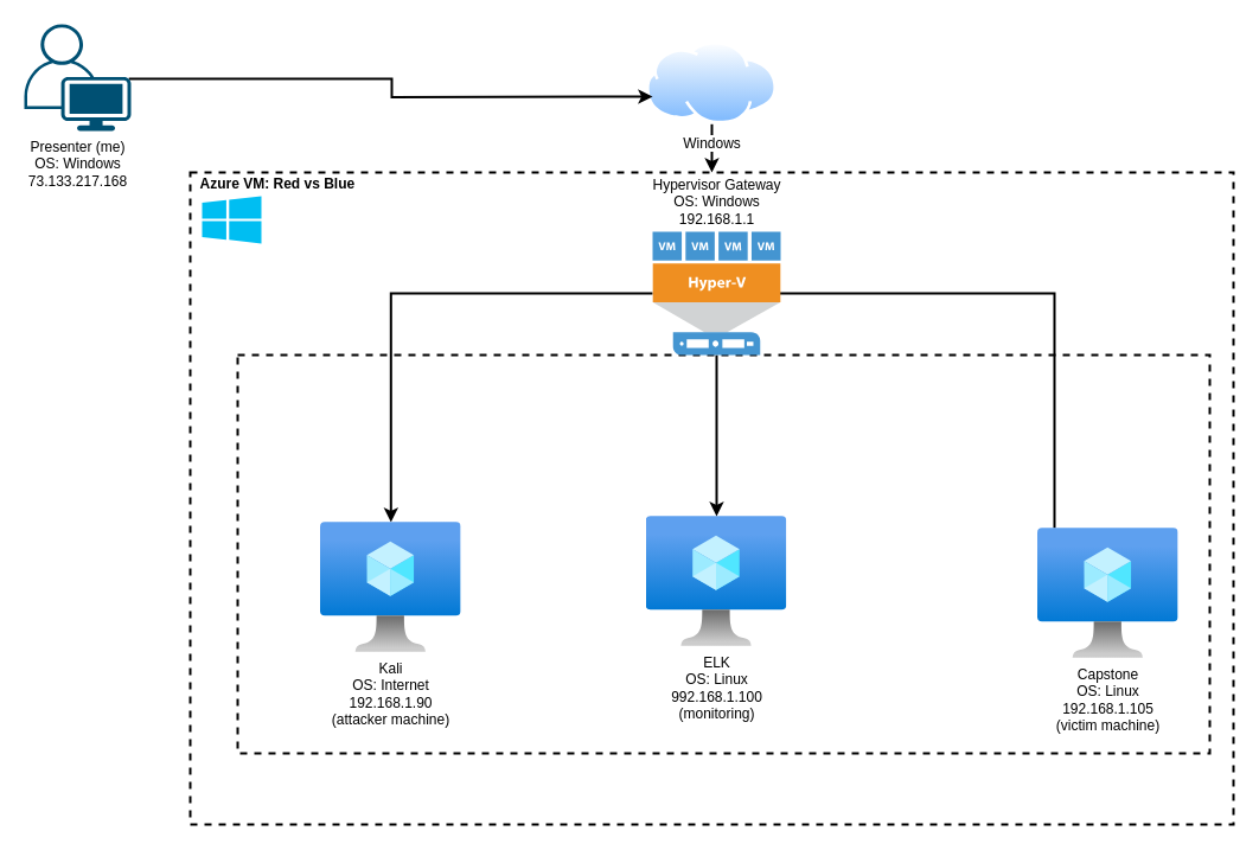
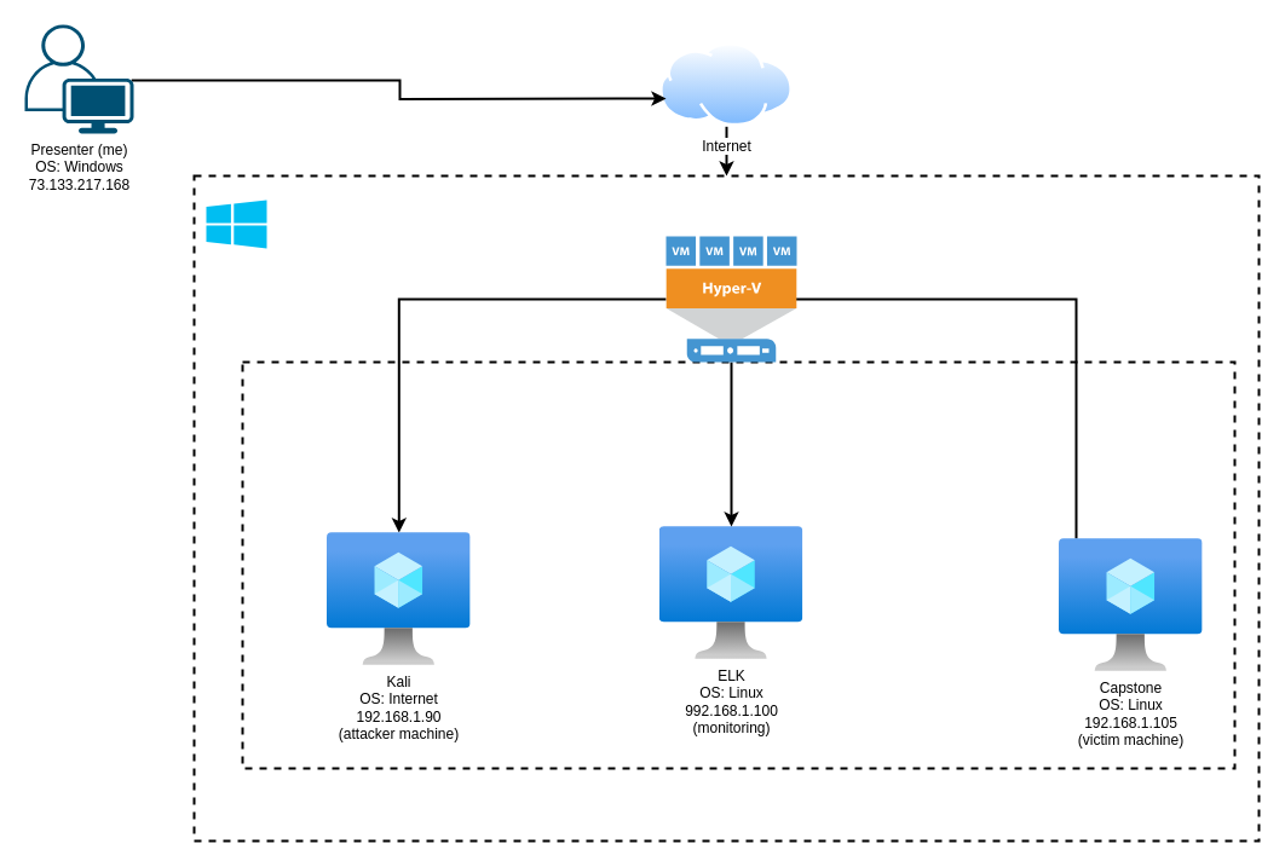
  <mxCell id="0" />
  <mxCell id="1" parent="0" />
  <mxCell id="2" value="" style="rounded=0;whiteSpace=wrap;html=1;fillColor=none;dashed=1;strokeWidth=2;" parent="1" vertex="1"><mxGeometry x="160" y="145" width="880" height="550" as="geometry" /></mxCell>
  <mxCell id="3" value="" style="rounded=0;whiteSpace=wrap;html=1;dashed=1;fillColor=none;strokeWidth=2;" parent="1" vertex="1"><mxGeometry x="200" y="299" width="820" height="336" as="geometry" /></mxCell>
  <mxCell id="4" value="" style="edgeStyle=orthogonalEdgeStyle;rounded=0;orthogonalLoop=1;jettySize=auto;html=1;strokeWidth=2;" parent="1" source="5" target="2" edge="1"><mxGeometry relative="1" as="geometry" /></mxCell>
- <mxCell id="5" value="Windows&lt;br&gt;" style="aspect=fixed;perimeter=ellipsePerimeter;html=1;align=center;shadow=0;dashed=0;spacingTop=3;image;image=img/lib/active_directory/internet_cloud.svg;" parent="1" vertex="1"><mxGeometry x="545" y="35" width="110" height="69.3" as="geometry" /></mxCell>
- <mxCell id="6" value="&lt;b&gt;Azure VM: Red vs Blue&amp;nbsp;&lt;/b&gt;" style="text;html=1;align=center;verticalAlign=middle;resizable=0;points=[];autosize=1;strokeColor=none;" parent="1" vertex="1"><mxGeometry x="160" y="145" width="150" height="20" as="geometry" /></mxCell>
+ <mxCell id="5" value="Internet&lt;br&gt;" style="aspect=fixed;perimeter=ellipsePerimeter;html=1;align=center;shadow=0;dashed=0;spacingTop=3;image;image=img/lib/active_directory/internet_cloud.svg;" parent="1" vertex="1"><mxGeometry x="545" y="35" width="110" height="69.3" as="geometry" /></mxCell>
  <mxCell id="7" style="edgeStyle=orthogonalEdgeStyle;rounded=0;orthogonalLoop=1;jettySize=auto;html=1;strokeWidth=2;" parent="1" source="13" target="8" edge="1"><mxGeometry relative="1" as="geometry" /></mxCell>
  <mxCell id="8" value="Kali&lt;br&gt;OS: Internet&lt;br&gt;192.168.1.90&lt;br&gt;(attacker machine)" style="aspect=fixed;html=1;points=[];align=center;image;fontSize=12;image=img/lib/azure2/compute/Virtual_Machine.svg;" parent="1" vertex="1"><mxGeometry x="270" y="440" width="118.59" height="110" as="geometry" /></mxCell>
  <mxCell id="9" value="ELK&lt;br&gt;OS: Linux&lt;br&gt;992.168.1.100&lt;br&gt;(monitoring)" style="aspect=fixed;html=1;points=[];align=center;image;fontSize=12;image=img/lib/azure2/compute/Virtual_Machine.svg;" parent="1" vertex="1"><mxGeometry x="544.7" y="435" width="118.59" height="110" as="geometry" /></mxCell>
  <mxCell id="10" style="edgeStyle=orthogonalEdgeStyle;rounded=0;orthogonalLoop=1;jettySize=auto;html=1;strokeWidth=2;" parent="1" source="11" edge="1"><mxGeometry relative="1" as="geometry"><mxPoint x="640" y="247" as="targetPoint" /><Array as="points"><mxPoint x="889" y="247" /></Array></mxGeometry></mxCell>
  <mxCell id="11" value="Capstone&lt;br&gt;OS: Linux&lt;br&gt;192.168.1.105&lt;br&gt;(victim machine)" style="aspect=fixed;html=1;points=[];align=center;image;fontSize=12;image=img/lib/azure2/compute/Virtual_Machine.svg;" parent="1" vertex="1"><mxGeometry x="875" y="445" width="118.59" height="110" as="geometry" /></mxCell>
  <mxCell id="12" style="edgeStyle=orthogonalEdgeStyle;rounded=0;orthogonalLoop=1;jettySize=auto;html=1;strokeWidth=2;" parent="1" source="13" target="9" edge="1"><mxGeometry relative="1" as="geometry" /></mxCell>
  <mxCell id="13" value="" style="pointerEvents=1;shadow=0;dashed=0;html=1;strokeColor=none;fillColor=#4495D1;labelPosition=center;verticalLabelPosition=bottom;verticalAlign=top;align=center;outlineConnect=0;shape=mxgraph.veeam.hyper_v_host;" parent="1" vertex="1"><mxGeometry x="550" y="195" width="108" height="104" as="geometry" /></mxCell>
- <mxCell id="14" value="Hypervisor Gateway&lt;br&gt;OS: Windows&lt;br&gt;192.168.1.1" style="text;html=1;align=center;verticalAlign=middle;resizable=0;points=[];autosize=1;strokeColor=none;" parent="1" vertex="1"><mxGeometry x="544" y="145" width="120" height="50" as="geometry" /></mxCell>
  <mxCell id="15" style="edgeStyle=orthogonalEdgeStyle;rounded=0;orthogonalLoop=1;jettySize=auto;html=1;exitX=0.98;exitY=0.51;exitDx=0;exitDy=0;exitPerimeter=0;strokeWidth=2;" parent="1" source="16" edge="1"><mxGeometry relative="1" as="geometry"><mxPoint x="550" y="81" as="targetPoint" /></mxGeometry></mxCell>
  <mxCell id="16" value="Presenter (me)&lt;br&gt;OS: Windows&lt;br&gt;73.133.217.168" style="points=[[0.35,0,0],[0.98,0.51,0],[1,0.71,0],[0.67,1,0],[0,0.795,0],[0,0.65,0]];verticalLabelPosition=bottom;html=1;verticalAlign=top;aspect=fixed;align=center;pointerEvents=1;shape=mxgraph.cisco19.user;fillColor=#005073;strokeColor=none;dashed=1;" parent="1" vertex="1"><mxGeometry x="20" y="20" width="90" height="90" as="geometry" /></mxCell>
  <mxCell id="17" value="" style="shape=image;html=1;verticalAlign=top;verticalLabelPosition=bottom;labelBackgroundColor=#ffffff;imageAspect=0;aspect=fixed;image=https://cdn4.iconfinder.com/data/icons/logos-brands-5/24/kibana-128.png;dashed=1;strokeWidth=2;" parent="1" vertex="1"><mxGeometry x="630" y="462" width="28" height="28" as="geometry" /></mxCell>
  <mxCell id="18" value="" style="verticalLabelPosition=bottom;html=1;verticalAlign=top;align=center;strokeColor=none;fillColor=#00BEF2;shape=mxgraph.azure.azure_instance;dashed=1;" parent="1" vertex="1"><mxGeometry x="170" y="165" width="50" height="40" as="geometry" /></mxCell>
